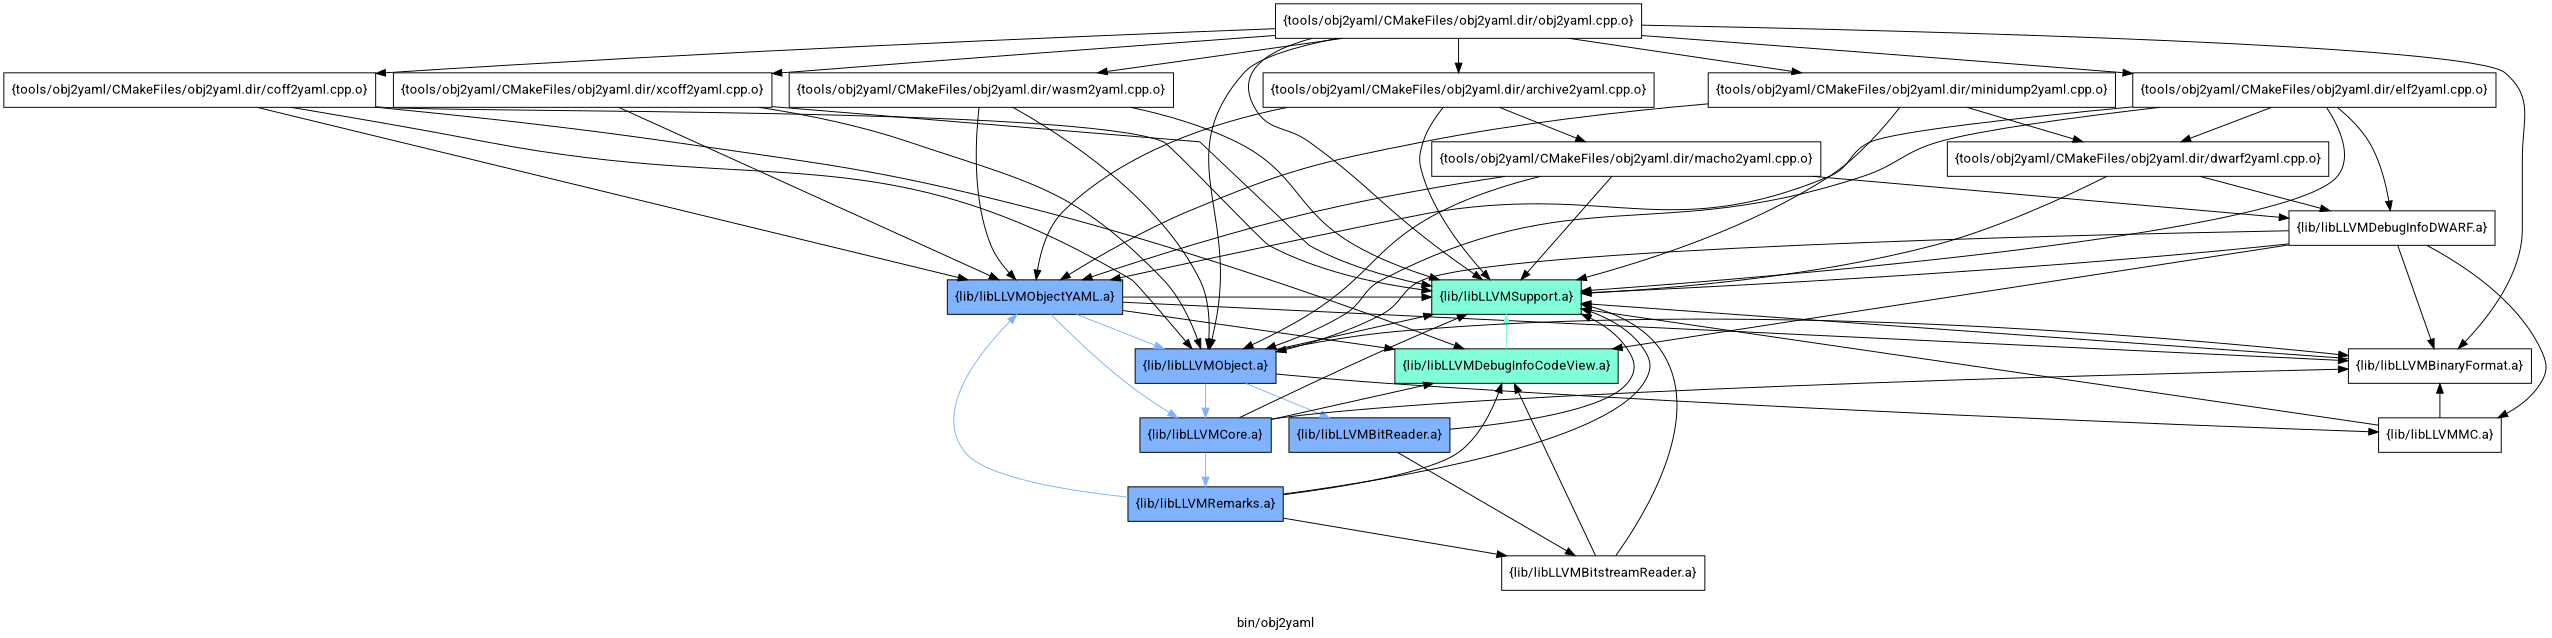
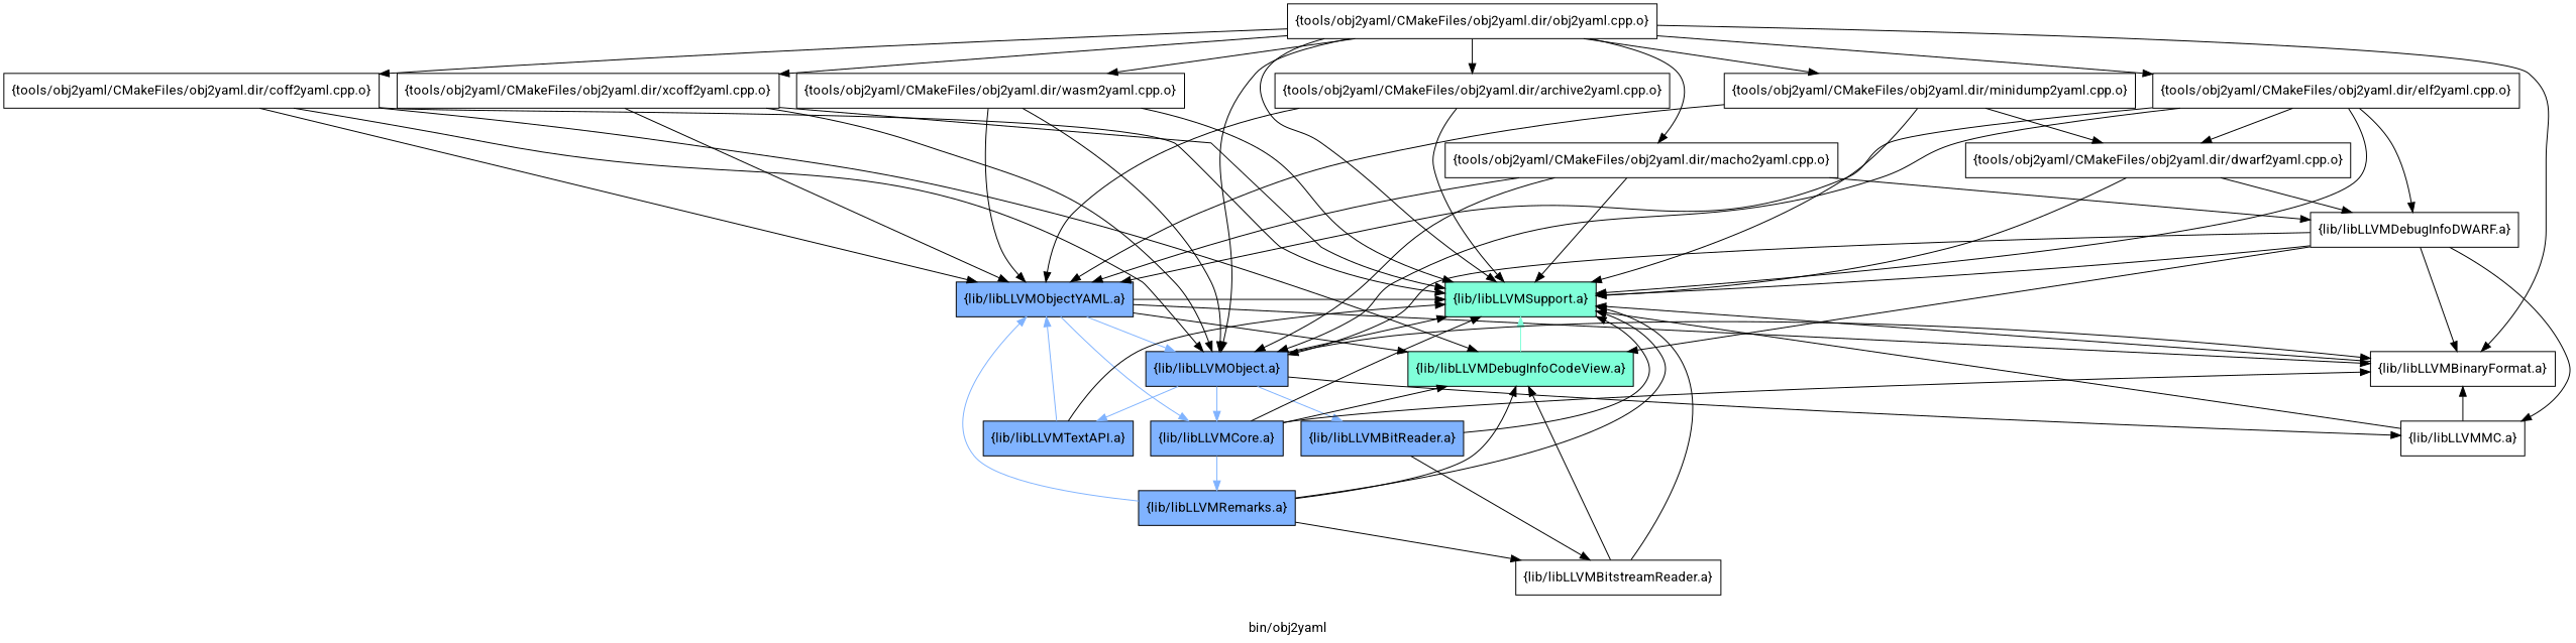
  digraph {
    fontname=Roboto
    label="bin/obj2yaml"
    rankdir=TB
    node [fontname=Roboto group=0 shape=box]
    edge [fontname=Roboto]
    n1 [label="{tools/obj2yaml/CMakeFiles/obj2yaml.dir/archive2yaml.cpp.o}"]
    n2 [fillcolor="0.600000 0.5 1" group=2 label="{lib/libLLVMObjectYAML.a}" style=filled]
    n3 [fillcolor="0.450000 0.5 1" group=1 label="{lib/libLLVMSupport.a}" style=filled]
    n4 [fillcolor="0.450000 0.5 1" group=1 label="{lib/libLLVMDebugInfoCodeView.a}" style=filled]
    n5 [label="{lib/libLLVMBinaryFormat.a}"]
    n6 [fillcolor="0.600000 0.5 1" group=2 label="{lib/libLLVMObject.a}" style=filled]
    n7 [label="{lib/libLLVMMC.a}"]
    n8 [fillcolor="0.600000 0.5 1" group=2 label="{lib/libLLVMBitReader.a}" style=filled]
    n9 [fillcolor="0.600000 0.5 1" group=2 label="{lib/libLLVMCore.a}" style=filled]
+   n10 [fillcolor="0.600000 0.5 1" group=2 label="{lib/libLLVMTextAPI.a}" style=filled]
    n11 [label="{lib/libLLVMBitstreamReader.a}"]
    n12 [fillcolor="0.600000 0.5 1" group=2 label="{lib/libLLVMRemarks.a}" style=filled]
    n13 [label="{tools/obj2yaml/CMakeFiles/obj2yaml.dir/obj2yaml.cpp.o}"]
    n14 [label="{tools/obj2yaml/CMakeFiles/obj2yaml.dir/coff2yaml.cpp.o}"]
    n15 [label="{tools/obj2yaml/CMakeFiles/obj2yaml.dir/elf2yaml.cpp.o}"]
    n16 [label="{tools/obj2yaml/CMakeFiles/obj2yaml.dir/macho2yaml.cpp.o}"]
    n17 [label="{tools/obj2yaml/CMakeFiles/obj2yaml.dir/minidump2yaml.cpp.o}"]
    n18 [label="{tools/obj2yaml/CMakeFiles/obj2yaml.dir/xcoff2yaml.cpp.o}"]
    n19 [label="{tools/obj2yaml/CMakeFiles/obj2yaml.dir/wasm2yaml.cpp.o}"]
    n20 [label="{tools/obj2yaml/CMakeFiles/obj2yaml.dir/dwarf2yaml.cpp.o}"]
    n21 [label="{lib/libLLVMDebugInfoDWARF.a}"]
    subgraph sub_1 {
      rank=same
      n1
    }
    subgraph sub_2 {
      rank=same
      n2
      n3
    }
    subgraph sub_3 {
      rank=same
      n4
      n5
      n6
    }
    subgraph sub_4 {
      rank=same
      n7
      n8
      n9
+     n10
    }
    n1 -> n2
    n1 -> n3
    n2 -> n3
    n2 -> n4
    n2 -> n5
    n2 -> n6 [color="0.600000 0.5 1"]
    n2 -> n9 [color="0.600000 0.5 1"]
    n4 -> n3 [color="0.450000 0.5 1"]
    n5 -> n3
    n6 -> n3
    n6 -> n5
    n6 -> n7
    n6 -> n8 [color="0.600000 0.5 1"]
    n6 -> n9 [color="0.600000 0.5 1"]
+   n6 -> n10 [color="0.600000 0.5 1"]
    n7 -> n3
    n7 -> n5
    n8 -> n3
    n8 -> n11
    n9 -> n3
    n9 -> n4
    n9 -> n5
    n9 -> n12 [color="0.600000 0.5 1"]
+   n10 -> n2 [color="0.600000 0.5 1"]
+   n10 -> n3
    n11 -> n3
    n11 -> n4
    n12 -> n2 [color="0.600000 0.5 1"]
    n12 -> n3
    n12 -> n4
    n12 -> n11
    n13 -> n1
    n13 -> n3
    n13 -> n5
    n13 -> n6
    n13 -> n14
    n13 -> n15
-   n1 -> n16
+   n13 -> n16
    n13 -> n17
    n13 -> n18
    n13 -> n19
    n14 -> n2
    n14 -> n3
    n14 -> n4
    n14 -> n6
    n15 -> n2
    n15 -> n3
    n15 -> n6
    n15 -> n20
    n15 -> n21
    n16 -> n2
    n16 -> n3
    n16 -> n6
    n16 -> n21
    n17 -> n2
    n17 -> n3
    n17 -> n20
    n18 -> n2
    n18 -> n3
    n18 -> n6
    n19 -> n2
    n19 -> n3
    n19 -> n6
    n20 -> n3
    n20 -> n21
    n21 -> n3
    n21 -> n4
    n21 -> n5
    n21 -> n6
    n21 -> n7
  }
